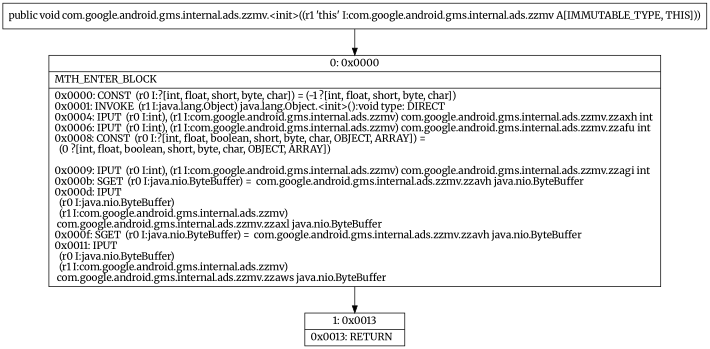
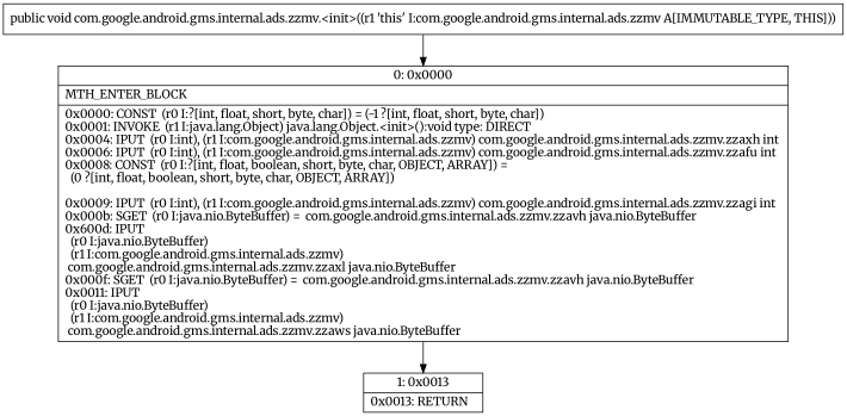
  digraph {
    fontname=Merriweather
    node [shape=record fontname=Merriweather]
    edge [fontname=Merriweather]
-   n1 [label="{0\:\ 0x0000|MTH_ENTER_BLOCK\l|0x0000: CONST  (r0 I:?[int, float, short, byte, char]) = (\-1 ?[int, float, short, byte, char]) \l0x0001: INVOKE  (r1 I:java.lang.Object) java.lang.Object.\<init\>():void type: DIRECT \l0x0004: IPUT  (r0 I:int), (r1 I:com.google.android.gms.internal.ads.zzmv) com.google.android.gms.internal.ads.zzmv.zzaxh int \l0x0006: IPUT  (r0 I:int), (r1 I:com.google.android.gms.internal.ads.zzmv) com.google.android.gms.internal.ads.zzmv.zzafu int \l0x0008: CONST  (r0 I:?[int, float, boolean, short, byte, char, OBJECT, ARRAY]) = \l  (0 ?[int, float, boolean, short, byte, char, OBJECT, ARRAY])\l \l0x0009: IPUT  (r0 I:int), (r1 I:com.google.android.gms.internal.ads.zzmv) com.google.android.gms.internal.ads.zzmv.zzagi int \l0x000b: SGET  (r0 I:java.nio.ByteBuffer) =  com.google.android.gms.internal.ads.zzmv.zzavh java.nio.ByteBuffer \l0x000d: IPUT  \l  (r0 I:java.nio.ByteBuffer)\l  (r1 I:com.google.android.gms.internal.ads.zzmv)\l com.google.android.gms.internal.ads.zzmv.zzaxl java.nio.ByteBuffer \l0x000f: SGET  (r0 I:java.nio.ByteBuffer) =  com.google.android.gms.internal.ads.zzmv.zzavh java.nio.ByteBuffer \l0x0011: IPUT  \l  (r0 I:java.nio.ByteBuffer)\l  (r1 I:com.google.android.gms.internal.ads.zzmv)\l com.google.android.gms.internal.ads.zzmv.zzaws java.nio.ByteBuffer \l}"]
+   n1 [label="{0\:\ 0x0000|MTH_ENTER_BLOCK\l|0x0000: CONST  (r0 I:?[int, float, short, byte, char]) = (\-1 ?[int, float, short, byte, char]) \l0x0001: INVOKE  (r1 I:java.lang.Object) java.lang.Object.\<init\>():void type: DIRECT \l0x0004: IPUT  (r0 I:int), (r1 I:com.google.android.gms.internal.ads.zzmv) com.google.android.gms.internal.ads.zzmv.zzaxh int \l0x0006: IPUT  (r0 I:int), (r1 I:com.google.android.gms.internal.ads.zzmv) com.google.android.gms.internal.ads.zzmv.zzafu int \l0x0008: CONST  (r0 I:?[int, float, boolean, short, byte, char, OBJECT, ARRAY]) = \l  (0 ?[int, float, boolean, short, byte, char, OBJECT, ARRAY])\l \l0x0009: IPUT  (r0 I:int), (r1 I:com.google.android.gms.internal.ads.zzmv) com.google.android.gms.internal.ads.zzmv.zzagi int \l0x000b: SGET  (r0 I:java.nio.ByteBuffer) =  com.google.android.gms.internal.ads.zzmv.zzavh java.nio.ByteBuffer \l0x600d: IPUT  \l  (r0 I:java.nio.ByteBuffer)\l  (r1 I:com.google.android.gms.internal.ads.zzmv)\l com.google.android.gms.internal.ads.zzmv.zzaxl java.nio.ByteBuffer \l0x000f: SGET  (r0 I:java.nio.ByteBuffer) =  com.google.android.gms.internal.ads.zzmv.zzavh java.nio.ByteBuffer \l0x0011: IPUT  \l  (r0 I:java.nio.ByteBuffer)\l  (r1 I:com.google.android.gms.internal.ads.zzmv)\l com.google.android.gms.internal.ads.zzmv.zzaws java.nio.ByteBuffer \l}"]
    n2 [label="{1\:\ 0x0013|0x0013: RETURN   \l}"]
    n3 [label="{public void com.google.android.gms.internal.ads.zzmv.\<init\>((r1 'this' I:com.google.android.gms.internal.ads.zzmv A[IMMUTABLE_TYPE, THIS])) }"]
    n1 -> n2
    n3 -> n1
  }
